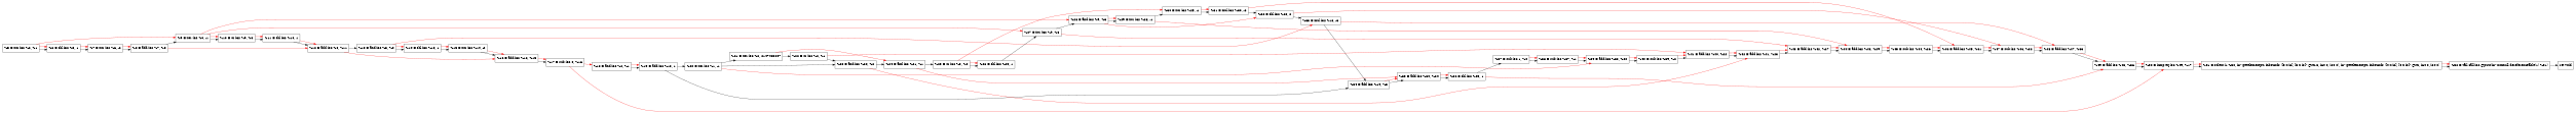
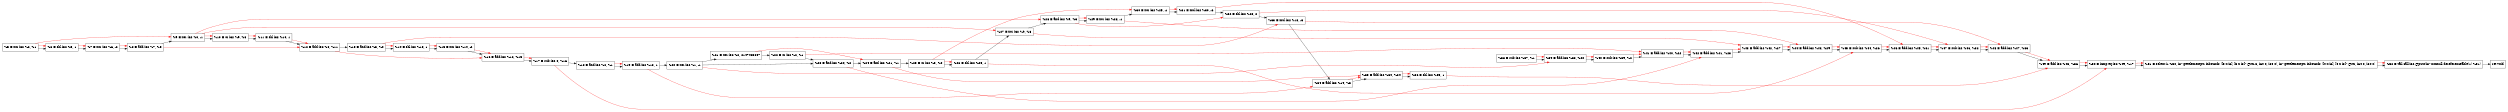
  digraph {
    fontname="DejaVu Serif"
    rankdir=LR
    node [fontname="DejaVu Serif" shape=record]
    edge [fontname="DejaVu Serif" color=red]
    n1 [label="  %5 = xor i32 %2, %1"]
    n2 [label="  %6 = shl i32 %5, 1"]
    n3 [label="  %9 = xor i32 %0, -1"]
    n4 [label="  %7 = xor i32 %6, -2"]
    n5 [label="  %8 = add i32 %7, %5"]
    n6 [label="  %12 = add i32 %8, %11"]
    n7 [label="  %10 = or i32 %9, %3"]
    n8 [label="  %27 = xor i32 %9, %3"]
    n9 [label="  %28 = and i32 %9, %3"]
    n10 [label="  %13 = and i32 %3, %0"]
    n11 [label="  %16 = add i32 %12, %15"]
    n12 [label="  %11 = shl i32 %10, 1"]
    n13 [label="  %43 = add i32 %42, %27"]
    n14 [label="  %29 = xor i32 %28, -1"]
    n15 [label="  %32 = shl i32 %28, 2"]
    n16 [label="  %14 = shl i32 %13, 1"]
    n17 [label="  %33 = mul i32 %13, -3"]
    n18 [label="  %17 = sub i32 0, %16"]
    n19 [label="  %15 = xor i32 %14, -2"]
    n20 [label="  %34 = add i32 %19, %3"]
    n21 [label="  %48 = add i32 %47, %33"]
    n22 [label="  %18 = and i32 %2, %1"]
    n23 [label="  %50 = icmp eq i32 %49, %17"]
    n24 [label="  %19 = add i32 %18, 1"]
    n25 [label="  %51 = select i1 %50, i8* getelementptr inbounds ([5 x i8], [5 x i8]* @str.3, i64 0, i64 0), i8* getelementptr inbounds ([4 x i8], [4 x i8]* @str, i64 0, i64 0)"]
    n26 [label="  %20 = xor i32 %1, -1"]
    n27 [label="  %21 = xor i32 %2, 2147483647"]
    n28 [label="  %23 = and i32 %20, %2"]
    n29 [label="%39 = add i33 %38, %20"]
    n30 [label="  %35 = add i32 %34, %24"]
    n31 [label="  %22 = or i32 %2, %1"]
    n32 [label="  %24 = and i32 %21, %1"]
    n33 [label="  %42 = add i32 %41, %23"]
    n34 [label="  %40 = sub i32 %39, %2"]
    n35 [label="  %41 = add i32 %40, %22"]
    n36 [label="  %25 = or i32 %3, %0"]
    n37 [label="  %26 = shl i32 %25, 1"]
    n38 [label="  %30 = xor i32 %25, -1"]
    n39 [label="  %36 = shl i32 %35, 1"]
    n40 [label="  %45 = sub i32 %44, %26"]
    n41 [label="  %31 = mul i32 %30, -6"]
    n42 [label="  %46 = add i32 %45, %31"]
    n43 [label="  %44 = add i32 %43, %29"]
    n44 [label="  %47 = sub i32 %46, %32"]
    n45 [label="  %49 = add i32 %48, %36"]
-   n46 [label="  %37 = sub i32 1, %0"]
    n47 [label="  %38 = sub i32 %37, %1"]
    n48 [label="  %52 = tail call i32 @puts(i8* nonnull dereferenceable(1) %51)"]
    n49 [label="  ret void"]
    n1 -> n2 [color=""]
    n1 -> n2
    n1 -> n3
    n2 -> n4 [color=""]
    n2 -> n4
    n3 -> n7 [color=""]
    n3 -> n7
    n3 -> n8
    n3 -> n9
    n4 -> n5 [color=""]
    n4 -> n5
    n5 -> n3 [color=""]
    n5 -> n6
    n6 -> n10 [color=""]
    n6 -> n11
    n7 -> n12 [color=""]
    n7 -> n12
    n8 -> n9 [color=""]
    n8 -> n13
    n9 -> n14 [color=""]
    n9 -> n14
    n9 -> n15
    n10 -> n16 [color=""]
    n10 -> n16
    n10 -> n17
    n11 -> n18 [color=""]
    n11 -> n18
    n12 -> n6 [color=""]
    n12 -> n6
    n13 -> n43 [color=""]
    n13 -> n43
    n14 -> n38 [color=""]
    n14 -> n43
    n15 -> n17 [color=""]
    n15 -> n44
    n16 -> n19 [color=""]
    n16 -> n19
    n17 -> n20 [color=""]
    n17 -> n21
-   n18 -> n22
+   n18 -> n22 [color=""]
    n18 -> n23
    n19 -> n11 [color=""]
    n19 -> n11
    n20 -> n30 [color=""]
    n20 -> n30
    n21 -> n45 [color=""]
    n21 -> n45
    n22 -> n24 [color=""]
    n22 -> n24
    n23 -> n25 [color=""]
    n23 -> n25
-   n24 -> n20 [color=black]
+   n24 -> n20
    n24 -> n26 [color=""]
    n25 -> n48 [color=""]
    n25 -> n48
    n26 -> n27 [color=""]
    n26 -> n28 [color=black]
    n26 -> n29
    n27 -> n31 [color=""]
    n27 -> n32
    n28 -> n32 [color=""]
    n28 -> n33
    n29 -> n34 [color=""]
    n29 -> n34
    n30 -> n39 [color=""]
    n30 -> n39
    n31 -> n28 [color=""]
    n31 -> n35
    n32 -> n30
    n32 -> n36 [color=""]
    n33 -> n13 [color=""]
    n33 -> n13
    n34 -> n35 [color=""]
    n34 -> n35
    n35 -> n33 [color=""]
    n35 -> n33
    n36 -> n37 [color=""]
    n36 -> n37
    n36 -> n38
    n37 -> n8 [color=""]
+   n37 -> n40
    n38 -> n41 [color=""]
    n38 -> n41
    n39 -> n45
-   n39 -> n46 [color=""]
    n40 -> n42 [color=""]
    n40 -> n42
    n41 -> n15 [color=""]
    n41 -> n42
    n42 -> n44 [color=""]
    n42 -> n44
    n43 -> n40 [color=""]
    n43 -> n40
    n44 -> n21 [color=""]
    n44 -> n21
    n45 -> n23 [color=""]
    n45 -> n23
-   n46 -> n47 [color=""]
-   n46 -> n47
    n47 -> n29 [color=""]
    n47 -> n29
    n48 -> n49 [color=""]
  }
